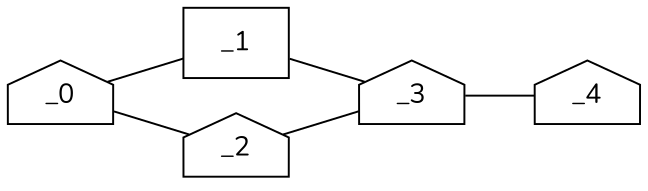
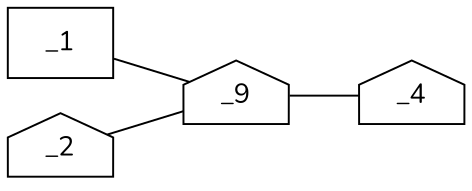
  graph {
    fontname=Nunito
    rankdir=LR
    node [fontname=Nunito shape=house]
    edge [fontname=Nunito]
-   _0 [x=0.644395 y=0.725371]
    _1 [shape=box x=1.39008 y=2.52523]
    _2 [x=1.98574 y=0.834425]
-   _3 [x=0.676887 y=1.27908]
+   _3 [x=0.676887 y=1.27908 label=_9]
    _4 [x=2.05921 y=1.5436]
-   _0 -- _1
-   _0 -- _2
    _1 -- _3
    _2 -- _3
    _3 -- _4
  }
